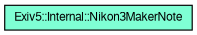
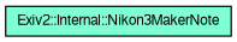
  digraph {
    rankdir=LR
-   n1 [color=black fillcolor=aquamarine fontname=FreeSans fontsize=10 height=0.2 label="Exiv5::Internal::Nikon3MakerNote" shape=record style=filled width=0.4]
+   n1 [color=black fillcolor=aquamarine fontname=FreeSans fontsize=10 height=0.2 label="Exiv2::Internal::Nikon3MakerNote" shape=record style=filled width=0.4]
  }
